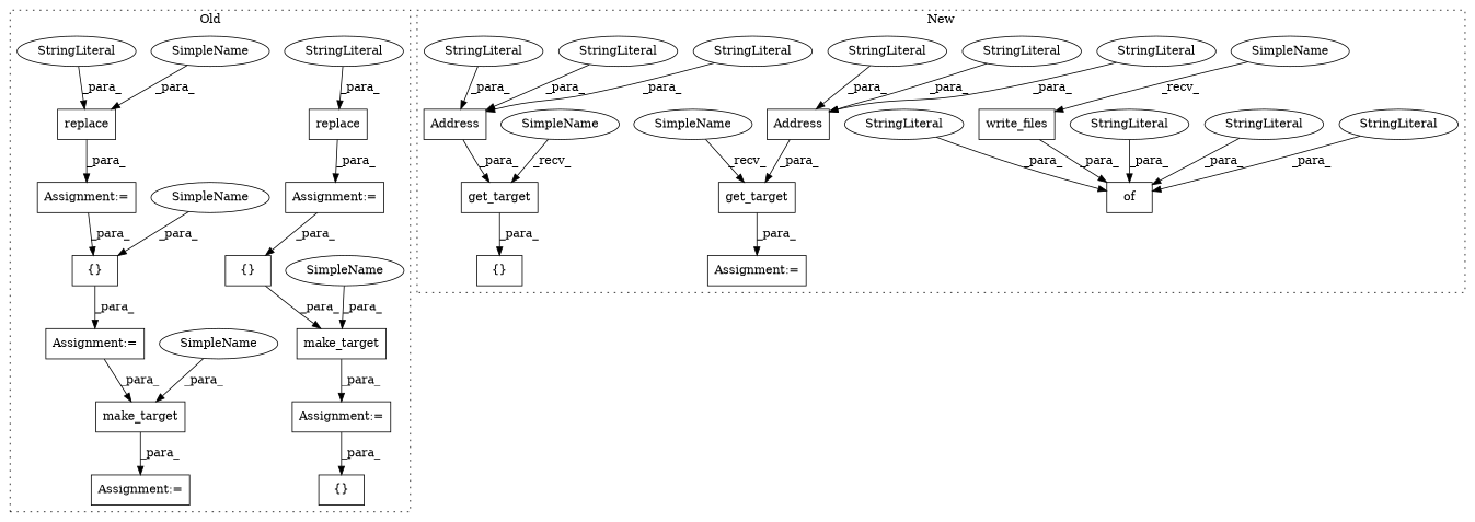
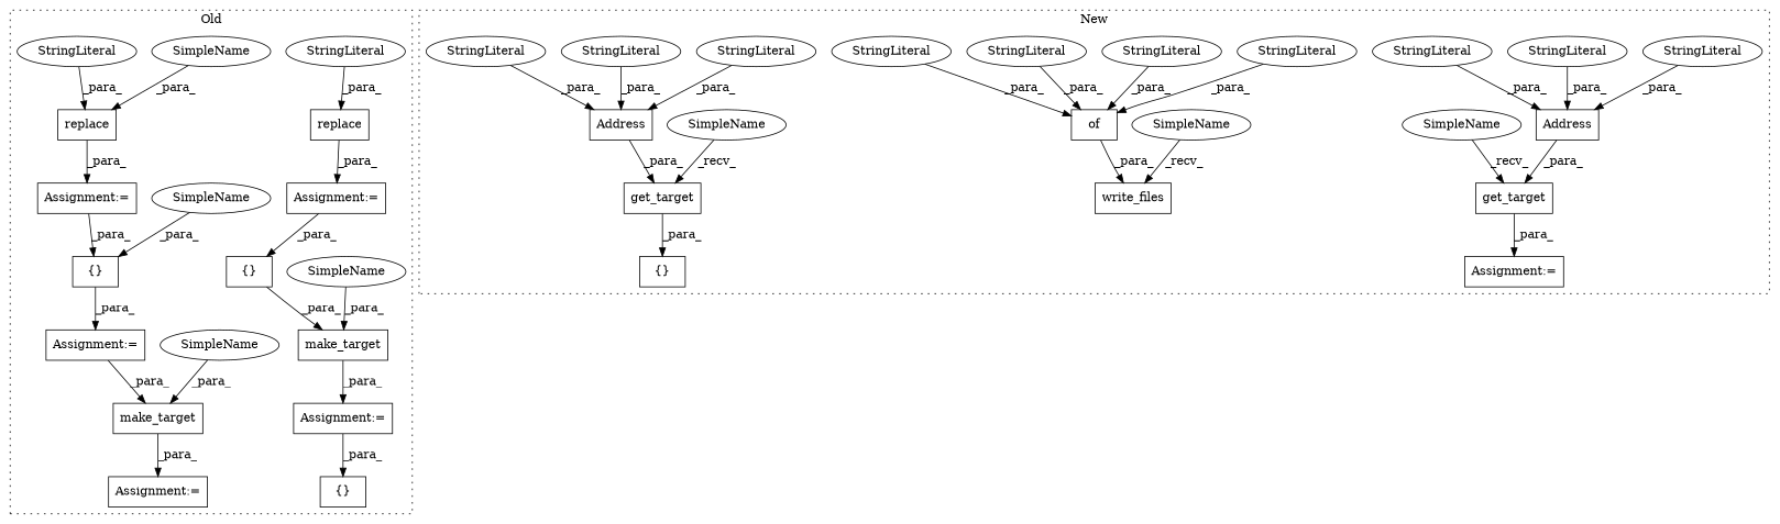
  digraph {
    node [a=45 l=11 shape=box]
    n1 [a=32 l="8,1" label=replace s="8165,8193"]
    n2 [a=4 l="1,1" label="{}" s="8747,8767"]
    n3 [a=32 l="12,1" label=make_target s="8714,8768"]
    n4 [a=4 l="1,1" label="{}" s="8848,8855"]
    n5 [a=32 l="12,1" label=make_target s="8324,8358"]
    n6 [a=4 l="1,1" label="{}" s="8288,8310"]
    n7 [a=32 l="8,1" label=replace s="8107,8137"]
    n8 [a=7 l=1 label="Assignment:=" s=8713]
    n9 [l=9 label=StringLiteral s=8184 shape=ellipse]
    n10 [l=10 label=StringLiteral s=8127 shape=ellipse]
    n11 [a=7 l=1 label="Assignment:=" s=8152]
    n12 [a=7 l=1 label="Assignment:=" s=8278]
    n13 [a=7 l=1 label="Assignment:=" s=8323]
    n14 [a=7 l=1 label="Assignment:=" s=8094]
    n15 [a=42 label=SimpleName s=8336 shape=ellipse]
    n16 [a=42 label=SimpleName s=8726 shape=ellipse]
    n17 [a=42 label=SimpleName s=8115 shape=ellipse]
    n18 [a=42 label=SimpleName s=8289 shape=ellipse]
    n19 [a=32 l="12,1" label=write_files s="7633,7765"]
    n20 [a=32 l="11,1" label=get_target s="7863,7899"]
    n21 [a=4 l="1,1" label="{}" s="7799,7900"]
    n22 [a=32 l="8,1" label=Address s="7874,7898"]
    n23 [a=32 l="3,1" label=of s="7649,7764"]
    n24 [a=32 l="11,1" label=get_target s="8368,8403"]
    n25 [a=32 l="8,1" label=Address s="8379,8402"]
    n26 [l=9 label=StringLiteral s=7889 shape=ellipse]
    n27 [l=3 label=StringLiteral s=8390 shape=ellipse]
    n28 [l=2 label=StringLiteral s=8387 shape=ellipse]
    n29 [l=2 label=StringLiteral s=7882 shape=ellipse]
    n30 [l=9 label=StringLiteral s=7673 shape=ellipse]
    n31 [a=7 l=1 label="Assignment:=" s=8287]
    n32 [l=8 label=StringLiteral s=7712 shape=ellipse]
    n33 [l=3 label=StringLiteral s=7885 shape=ellipse]
    n34 [l=8 label=StringLiteral s=8394 shape=ellipse]
    n35 [l=26 label=StringLiteral s=7738 shape=ellipse]
    n36 [l=7 label=StringLiteral s=7730 shape=ellipse]
    n37 [a=42 label=SimpleName s=7621 shape=ellipse]
    n38 [a=42 label=SimpleName s=8356 shape=ellipse]
    n39 [a=42 label=SimpleName s=7851 shape=ellipse]
    subgraph cluster_1 {
      label=Old
      style=dotted
      n1
      n2
      n3
      n4
      n5
      n6
      n7
      n8
      n9
      n10
      n11
      n12
      n13
      n14
      n15
      n16
      n17
      n18
    }
    subgraph cluster_2 {
      label=New
      style=dotted
      n19
      n20
      n21
      n22
      n23
      n24
      n25
      n26
      n27
      n28
      n29
      n30
      n31
      n32
      n33
      n34
      n35
      n36
      n37
      n38
      n39
    }
    n1 -> n11 [label=_para_]
    n2 -> n3 [label=_para_]
    n3 -> n8 [label=_para_]
    n5 -> n13 [label=_para_]
    n6 -> n12 [label=_para_]
    n7 -> n14 [label=_para_]
    n8 -> n4 [label=_para_]
    n9 -> n1 [label=_para_]
    n10 -> n7 [label=_para_]
    n11 -> n2 [label=_para_]
    n12 -> n5 [label=_para_]
    n14 -> n6 [label=_para_]
    n15 -> n5 [label=_para_]
    n16 -> n3 [label=_para_]
    n17 -> n7 [label=_para_]
    n18 -> n6 [label=_para_]
    n20 -> n21 [label=_para_]
    n22 -> n20 [label=_para_]
-   n19 -> n23 [label=_para_]
+   n23 -> n19 [label=_para_]
    n24 -> n31 [label=_para_]
    n25 -> n24 [label=_para_]
    n26 -> n22 [label=_para_]
    n27 -> n25 [label=_para_]
    n28 -> n25 [label=_para_]
    n29 -> n22 [label=_para_]
    n30 -> n23 [label=_para_]
    n32 -> n23 [label=_para_]
    n33 -> n22 [label=_para_]
    n34 -> n25 [label=_para_]
    n35 -> n23 [label=_para_]
    n36 -> n23 [label=_para_]
    n37 -> n19 [label=_recv_]
    n38 -> n24 [label=_recv_]
    n39 -> n20 [label=_recv_]
  }
